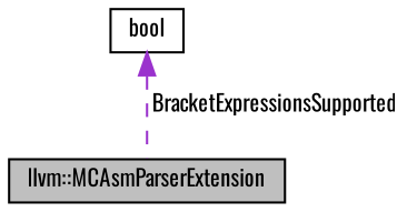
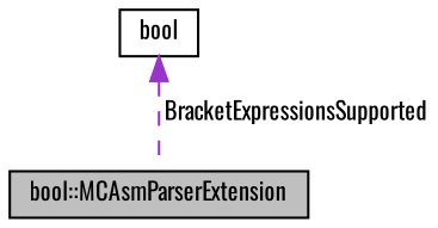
  digraph {
    fontname=Oswald
    node [color=black fontname=Oswald fontsize=10 shape=box]
-   n1 [fillcolor=grey75 fontcolor=black height=0.2 label="llvm::MCAsmParserExtension" style=filled width=0.4]
+   n1 [fillcolor=grey75 fontcolor=black height=0.2 label="bool::MCAsmParserExtension" style=filled width=0.4]
    n2 [height=0.2 label=bool width=0.4]
    n2 -> n1 [color=darkorchid3 dir=back fontname=Oswald fontsize=10 label=" BracketExpressionsSupported" labelfontname=Helvetica labelfontsize=10 style=dashed]
  }
